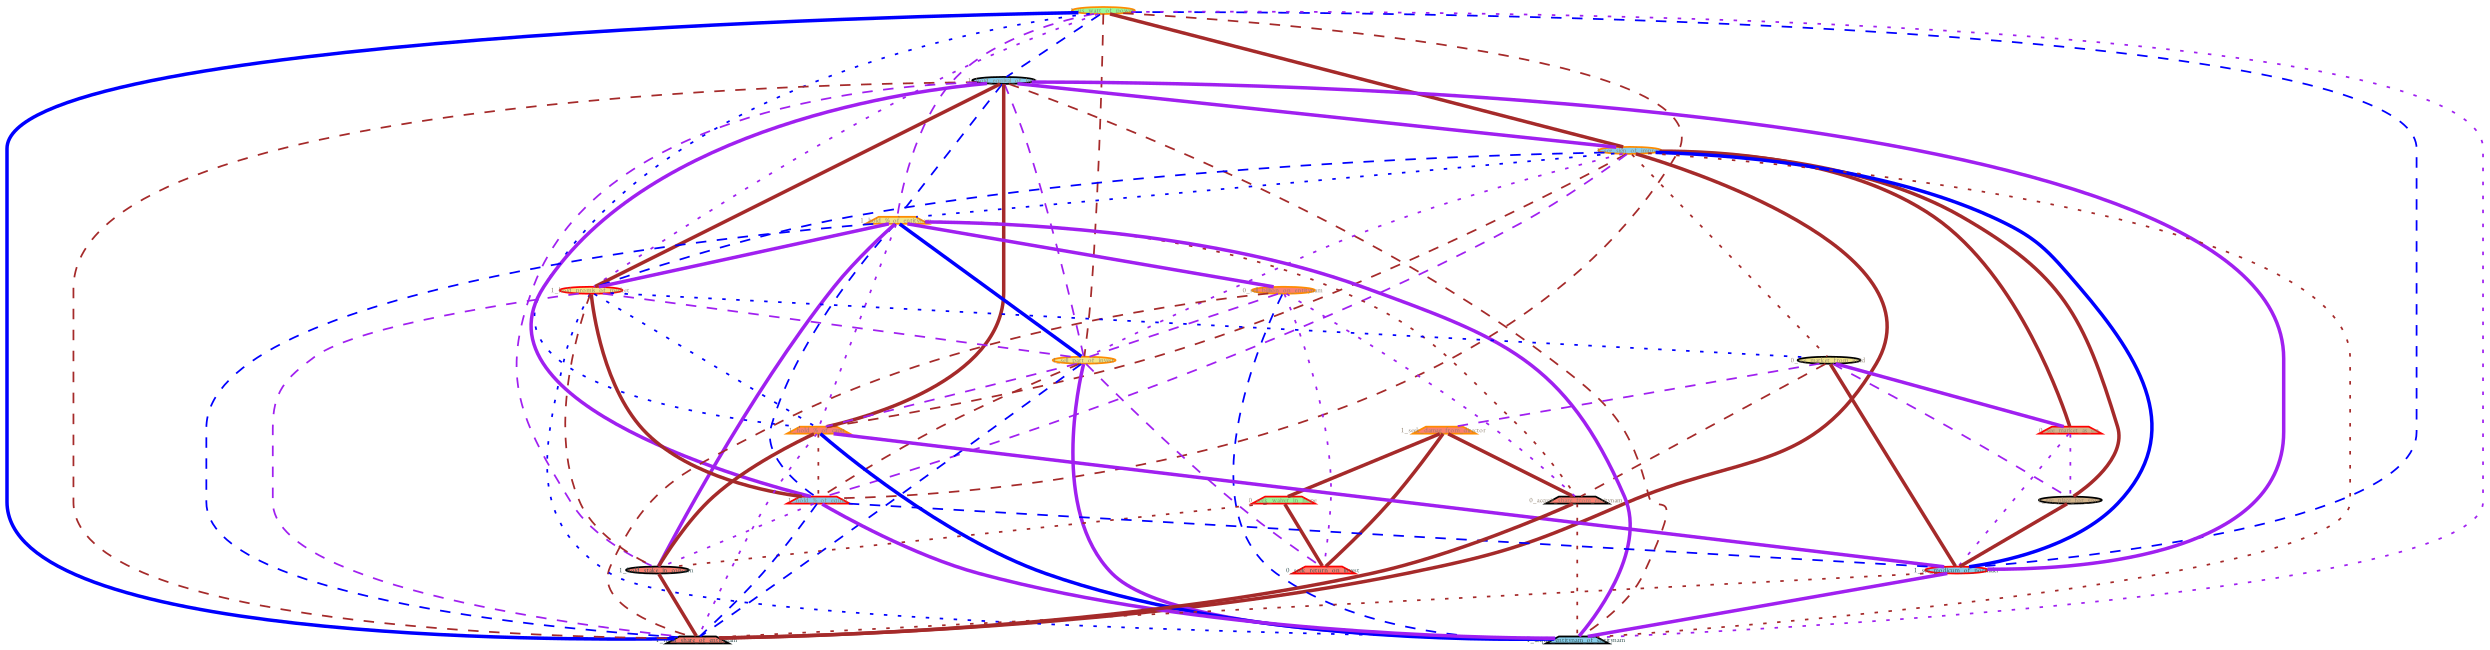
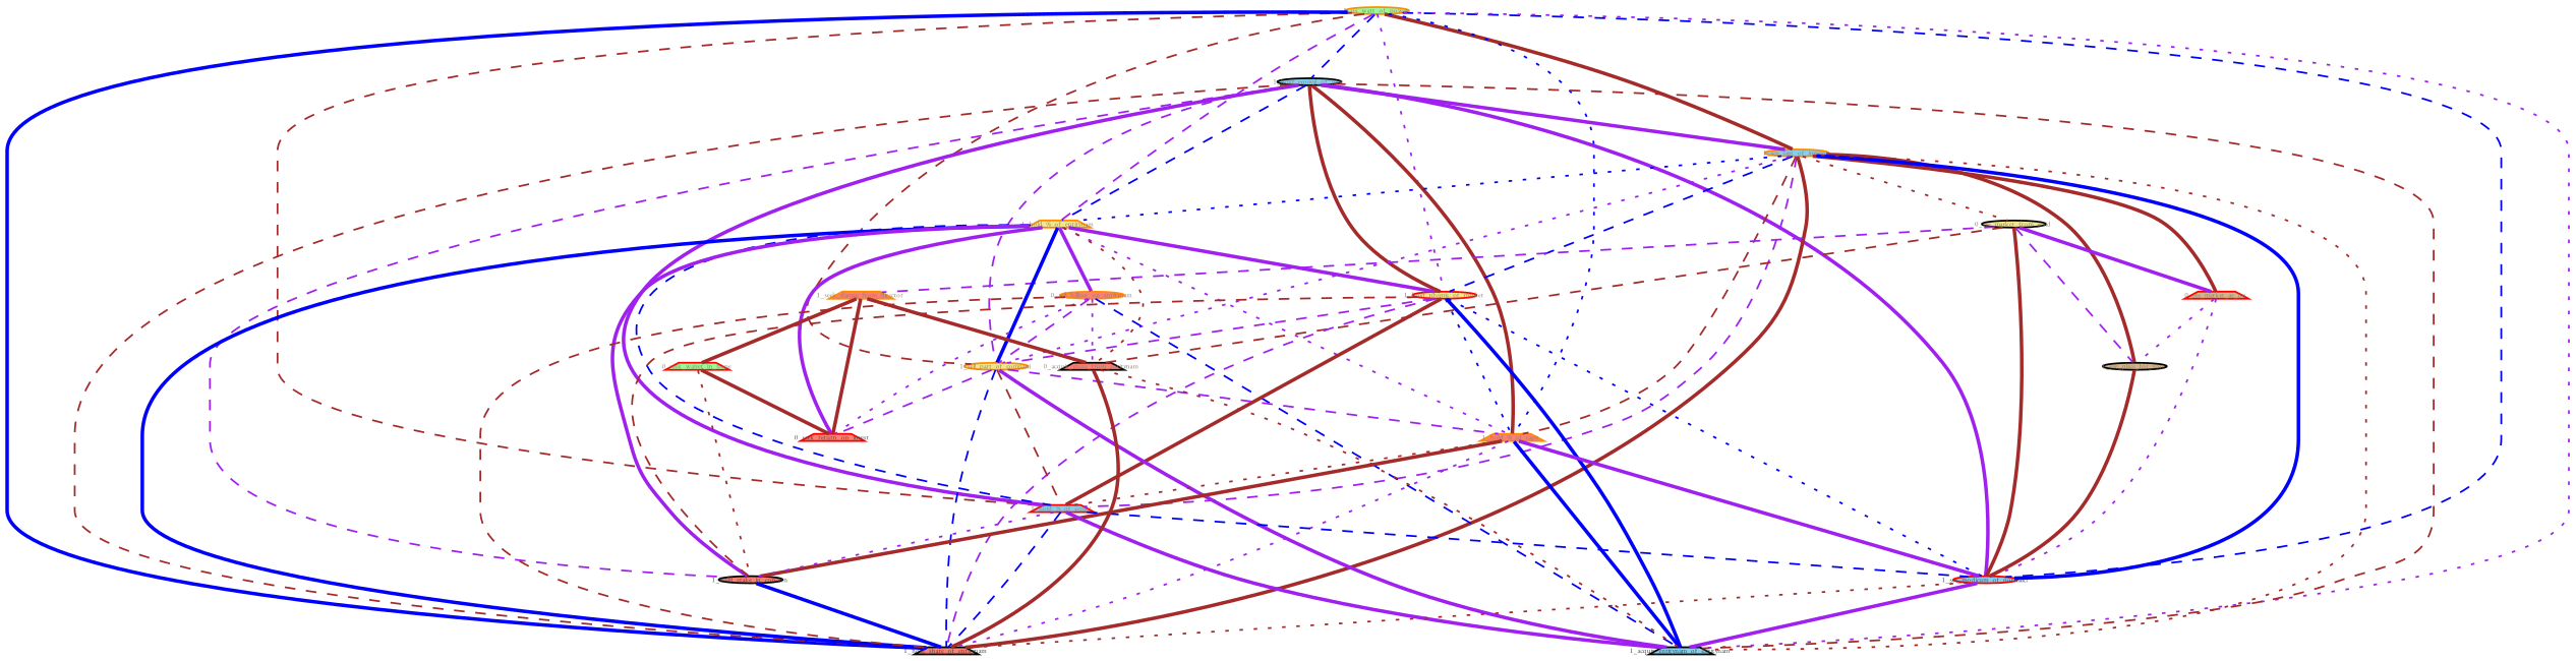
  graph {
    fontname="EB Garamond"
    node [color=darkorange fillcolor=salmon fixedsize=true fontcolor="#8b7d6b" fontname="EB Garamond" fontsize=4 shape=ellipse style=filled]
    edge [color=purple fontname="EB Garamond" style=bold w=1]
    "1_us_watt_of_power " [fillcolor=palegreen height=.06 width=.5]
    "1_hold_equival_of_hear " [color=black fillcolor=skyblue height=.06 width=.5]
    "1_see_sign_of_improv " [fillcolor=skyblue height=.06 width=.5]
    "0_see_market_from_insid " [color=black fillcolor=khaki height=.06 width=.5]
    "1_hold_%_of_entitynam " [fillcolor=khaki height=.06 shape=trapezium width=.5]
    "1_seek_damag_from_director " [height=.06 shape=trapezium width=.5]
    "0_sell_billion_on_entitynam " [height=.06 width=.5]
    n8 [color=red fillcolor=khaki height=.06 label="1_hold_promis_of_market" width=.5]
    "0_see_market_as_on " [color=red fillcolor=tan height=.06 shape=trapezium width=.5]
-   "1_sell_part_of_compani " [fillcolor=khaki height=.06 width=.5 label="1_sell_part_of_invest"]
+   "1_sell_part_of_compani " [fillcolor=khaki height=.06 width=.5]
    "0_seek_waiver_in_hope " [color=red fillcolor=palegreen height=.06 shape=trapezium width=.5]
    "1_hold_%_of_capit " [height=.06 shape=trapezium width=.5]
    "1_hold_%_of_equiti " [color=red fillcolor=skyblue height=.06 shape=trapezium width=.5]
    "0_acquir_share_from_entitynam " [color=black height=.06 shape=trapezium width=.5]
    "1_see_place_for_sort " [color=black fillcolor=tan height=.06 width=.5]
    "1_see_modicum_of_normalci " [color=red fillcolor=skyblue fontcolor="#2f4f4f" height=.06 width=.5]
    "1_acquir_entitynam_of_entitynam " [color=black fillcolor=skyblue fontcolor="#2f4f4f" height=.06 shape=trapezium width=.5]
    "1_hold_share_of_entitynam " [color=black fontcolor="#2f4f4f" height=.06 shape=trapezium width=.5]
    "1_hold_stake_in_concern " [color=black fontcolor="#2f4f4f" height=.06 width=.5]
    "0_seek_return_on_invest " [color=red fontcolor="#2f4f4f" height=.06 shape=trapezium width=.5]
    subgraph sub_1 {
      "1_us_watt_of_power "
      "1_hold_equival_of_hear "
      "1_see_sign_of_improv "
      "0_see_market_from_insid "
      "1_hold_%_of_entitynam "
      "1_seek_damag_from_director "
      "0_sell_billion_on_entitynam "
      n8
      "0_see_market_as_on "
      "1_sell_part_of_compani "
      "0_seek_waiver_in_hope "
      "1_hold_%_of_capit "
      "1_hold_%_of_equiti "
      "0_acquir_share_from_entitynam "
      "1_see_place_for_sort "
    }
    subgraph sub_2 {
    }
    "1_us_watt_of_power " -- "1_hold_equival_of_hear " [color=blue style=dashed]
    "1_us_watt_of_power " -- "1_see_sign_of_improv " [color=brown]
    "1_us_watt_of_power " -- "1_hold_%_of_entitynam " [style=dashed]
    "1_us_watt_of_power " -- n8 [style=dotted]
    "1_us_watt_of_power " -- "1_sell_part_of_compani " [color=brown style=dashed]
    "1_us_watt_of_power " -- "1_hold_%_of_capit " [color=blue style=dotted]
    "1_us_watt_of_power " -- "1_hold_%_of_equiti " [color=brown style=dashed]
    "1_us_watt_of_power " -- "1_see_modicum_of_normalci " [color=blue style=dashed]
    "1_us_watt_of_power " -- "1_acquir_entitynam_of_entitynam " [style=dotted]
    "1_us_watt_of_power " -- "1_hold_share_of_entitynam " [color=blue]
    "1_hold_equival_of_hear " -- "1_see_sign_of_improv "
    "1_hold_equival_of_hear " -- "1_hold_%_of_entitynam " [color=blue style=dashed w=2]
    "1_hold_equival_of_hear " -- n8 [color=brown w=2]
    "1_hold_equival_of_hear " -- "1_sell_part_of_compani " [style=dashed]
    "1_hold_equival_of_hear " -- "1_hold_%_of_capit " [color=brown w=2]
    "1_hold_equival_of_hear " -- "1_hold_%_of_equiti " [w=2]
    "1_hold_equival_of_hear " -- "1_see_modicum_of_normalci "
    "1_hold_equival_of_hear " -- "1_acquir_entitynam_of_entitynam " [color=brown style=dashed]
    "1_hold_equival_of_hear " -- "1_hold_share_of_entitynam " [color=brown style=dashed w=2]
    "1_hold_equival_of_hear " -- "1_hold_stake_in_concern " [style=dashed]
    "1_see_sign_of_improv " -- "0_see_market_from_insid " [color=brown style=dotted]
    "1_see_sign_of_improv " -- "1_hold_%_of_entitynam " [color=blue style=dotted]
    "1_see_sign_of_improv " -- n8 [color=blue style=dashed]
    "1_see_sign_of_improv " -- "0_see_market_as_on " [color=brown]
    "1_see_sign_of_improv " -- "1_sell_part_of_compani " [style=dotted]
    "1_see_sign_of_improv " -- "1_hold_%_of_capit " [color=brown style=dashed]
    "1_see_sign_of_improv " -- "1_hold_%_of_equiti " [style=dashed]
    "1_see_sign_of_improv " -- "1_see_place_for_sort " [color=brown]
    "1_see_sign_of_improv " -- "1_see_modicum_of_normalci " [color=blue w=2]
    "1_see_sign_of_improv " -- "1_acquir_entitynam_of_entitynam " [color=brown style=dotted]
    "1_see_sign_of_improv " -- "1_hold_share_of_entitynam " [color=brown]
    "0_see_market_from_insid " -- "1_seek_damag_from_director " [style=dashed]
    "0_see_market_from_insid " -- "0_see_market_as_on " [w=2]
    "0_see_market_from_insid " -- "0_acquir_share_from_entitynam " [color=brown style=dashed]
    "0_see_market_from_insid " -- "1_see_place_for_sort " [style=dashed]
    "0_see_market_from_insid " -- "1_see_modicum_of_normalci " [color=brown]
    "1_hold_%_of_entitynam " -- "0_sell_billion_on_entitynam "
    "1_hold_%_of_entitynam " -- n8 [w=2]
    "1_hold_%_of_entitynam " -- "1_sell_part_of_compani " [color=blue]
    "1_hold_%_of_entitynam " -- "1_hold_%_of_capit " [style=dotted w=3]
    "1_hold_%_of_entitynam " -- "1_hold_%_of_equiti " [color=blue style=dashed w=3]
    "1_hold_%_of_entitynam " -- "0_acquir_share_from_entitynam " [color=brown style=dotted]
-   "1_hold_%_of_entitynam " -- "1_acquir_entitynam_of_entitynam " [w=2]
-   "1_hold_%_of_entitynam " -- "1_hold_share_of_entitynam " [color=blue style=dashed w=3]
+   "1_hold_%_of_entitynam " -- "0_seek_return_on_invest " [w=2]
+   "1_hold_%_of_entitynam " -- "1_hold_share_of_entitynam " [color=blue w=3]
    "1_hold_%_of_entitynam " -- "1_hold_stake_in_concern "
    "1_seek_damag_from_director " -- "0_seek_waiver_in_hope " [color=brown]
    "1_seek_damag_from_director " -- "0_acquir_share_from_entitynam " [color=brown]
    "1_seek_damag_from_director " -- "0_seek_return_on_invest " [color=brown]
    "0_sell_billion_on_entitynam " -- "1_sell_part_of_compani " [style=dashed]
    "0_sell_billion_on_entitynam " -- "0_acquir_share_from_entitynam " [style=dotted]
    "0_sell_billion_on_entitynam " -- "1_acquir_entitynam_of_entitynam " [color=blue style=dashed]
    "0_sell_billion_on_entitynam " -- "1_hold_share_of_entitynam " [color=brown style=dashed]
    "0_sell_billion_on_entitynam " -- "0_seek_return_on_invest " [style=dotted]
    n8 -- "1_sell_part_of_compani " [style=dashed]
    n8 -- "1_hold_%_of_capit " [color=blue style=dotted w=2]
    n8 -- "1_hold_%_of_equiti " [color=brown w=2]
-   n8 -- "0_see_market_from_insid " [color=blue style=dotted]
-   n8 -- "1_acquir_entitynam_of_entitynam " [color=blue style=dotted]
+   n8 -- "1_see_modicum_of_normalci " [color=blue style=dotted]
+   n8 -- "1_acquir_entitynam_of_entitynam " [color=blue]
    n8 -- "1_hold_share_of_entitynam " [style=dashed w=2]
    n8 -- "1_hold_stake_in_concern " [color=brown style=dashed]
    "0_see_market_as_on " -- "1_see_place_for_sort " [style=dotted]
    "0_see_market_as_on " -- "1_see_modicum_of_normalci " [style=dotted]
    "1_sell_part_of_compani " -- "1_hold_%_of_capit " [style=dashed]
    "1_sell_part_of_compani " -- "1_hold_%_of_equiti " [color=brown style=dashed]
    "1_sell_part_of_compani " -- "1_acquir_entitynam_of_entitynam "
    "1_sell_part_of_compani " -- "1_hold_share_of_entitynam " [color=blue style=dashed]
    "1_sell_part_of_compani " -- "0_seek_return_on_invest " [style=dashed]
    "0_seek_waiver_in_hope " -- "1_hold_stake_in_concern " [color=brown style=dotted]
    "0_seek_waiver_in_hope " -- "0_seek_return_on_invest " [color=brown]
    "1_hold_%_of_capit " -- "1_hold_%_of_equiti " [color=brown style=dotted w=3]
    "1_hold_%_of_capit " -- "1_see_modicum_of_normalci "
    "1_hold_%_of_capit " -- "1_acquir_entitynam_of_entitynam " [color=blue]
    "1_hold_%_of_capit " -- "1_hold_share_of_entitynam " [style=dotted w=2]
    "1_hold_%_of_capit " -- "1_hold_stake_in_concern " [color=brown]
    "1_hold_%_of_equiti " -- "1_see_modicum_of_normalci " [color=blue style=dashed]
    "1_hold_%_of_equiti " -- "1_acquir_entitynam_of_entitynam "
    "1_hold_%_of_equiti " -- "1_hold_share_of_entitynam " [color=blue style=dashed w=2]
    "1_hold_%_of_equiti " -- "1_hold_stake_in_concern " [style=dotted]
    "0_acquir_share_from_entitynam " -- "1_acquir_entitynam_of_entitynam " [color=brown style=dotted w=2]
    "0_acquir_share_from_entitynam " -- "1_hold_share_of_entitynam " [color=brown w=2]
    "1_see_place_for_sort " -- "1_see_modicum_of_normalci " [color=brown]
    "1_see_modicum_of_normalci " -- "1_acquir_entitynam_of_entitynam "
    "1_see_modicum_of_normalci " -- "1_hold_share_of_entitynam " [color=brown style=dotted]
-   "1_hold_stake_in_concern " -- "1_hold_share_of_entitynam " [color=brown]
+   "1_hold_stake_in_concern " -- "1_hold_share_of_entitynam " [color=blue]
  }
